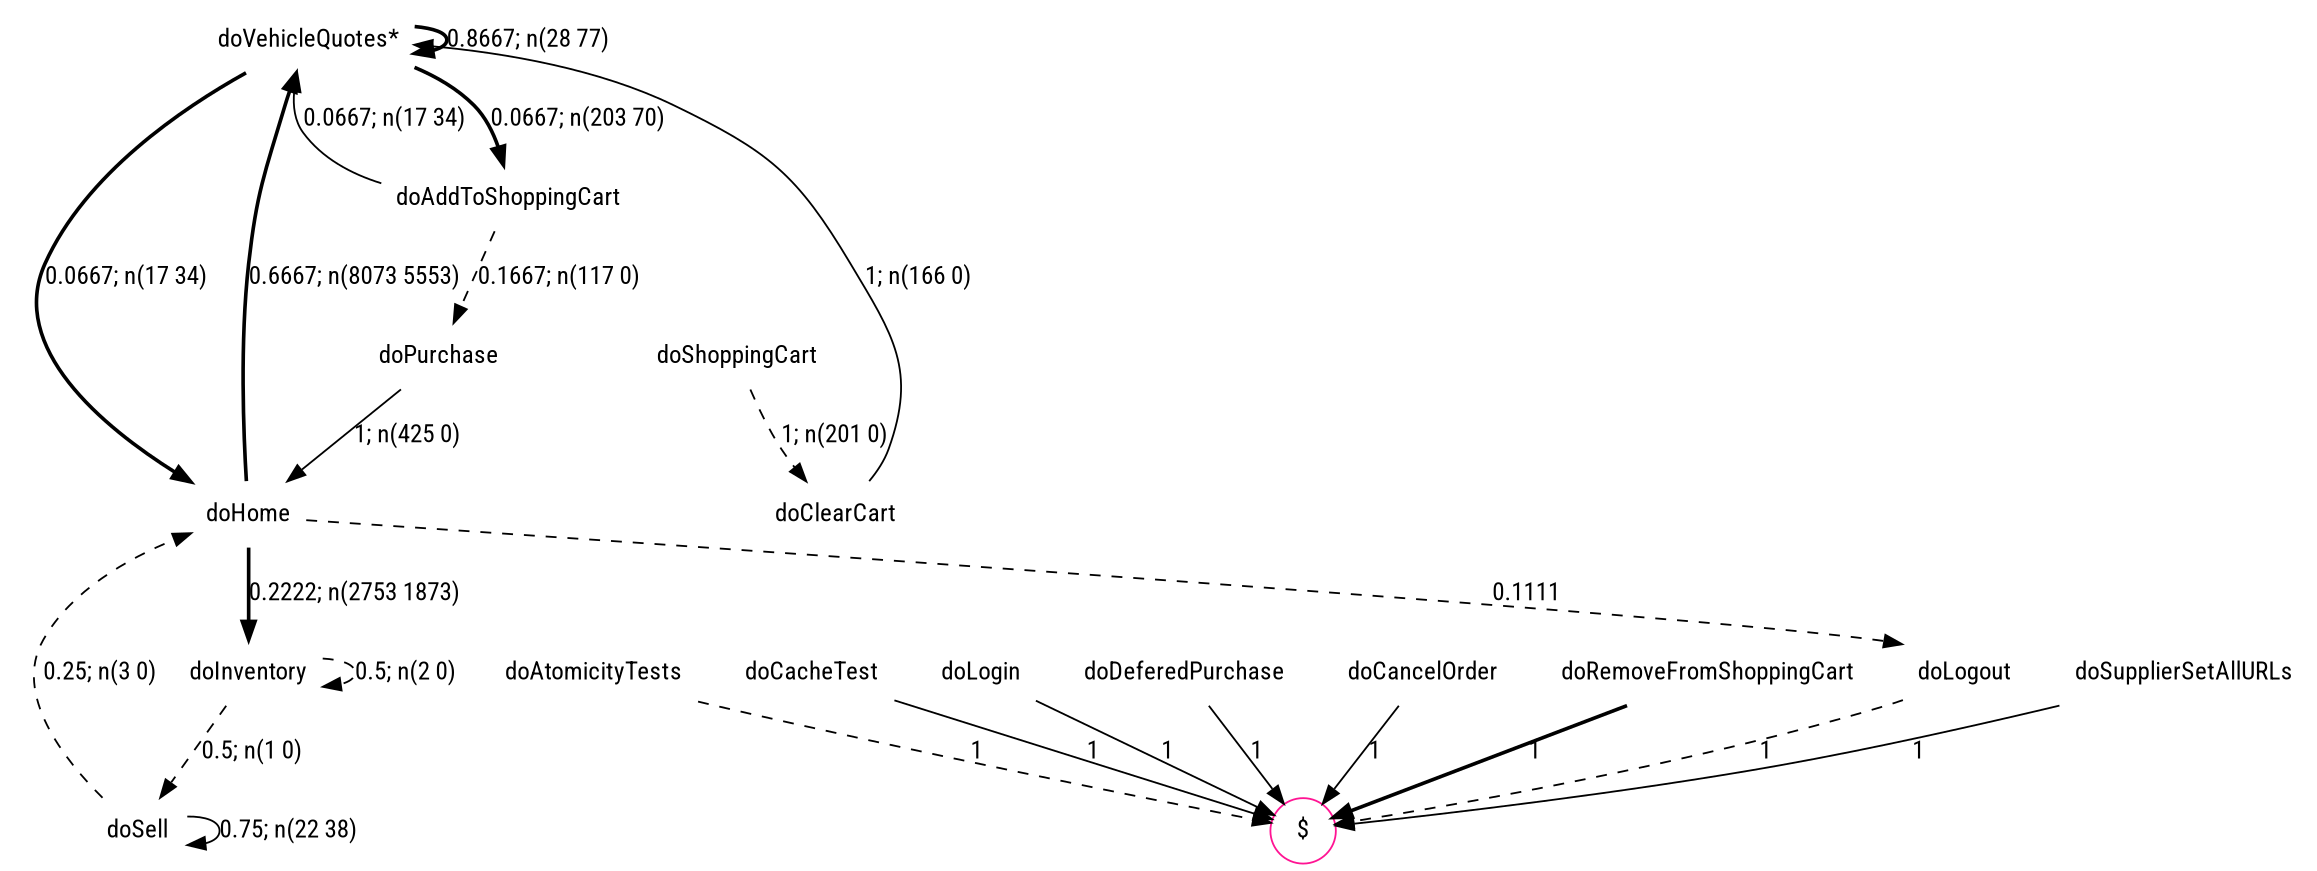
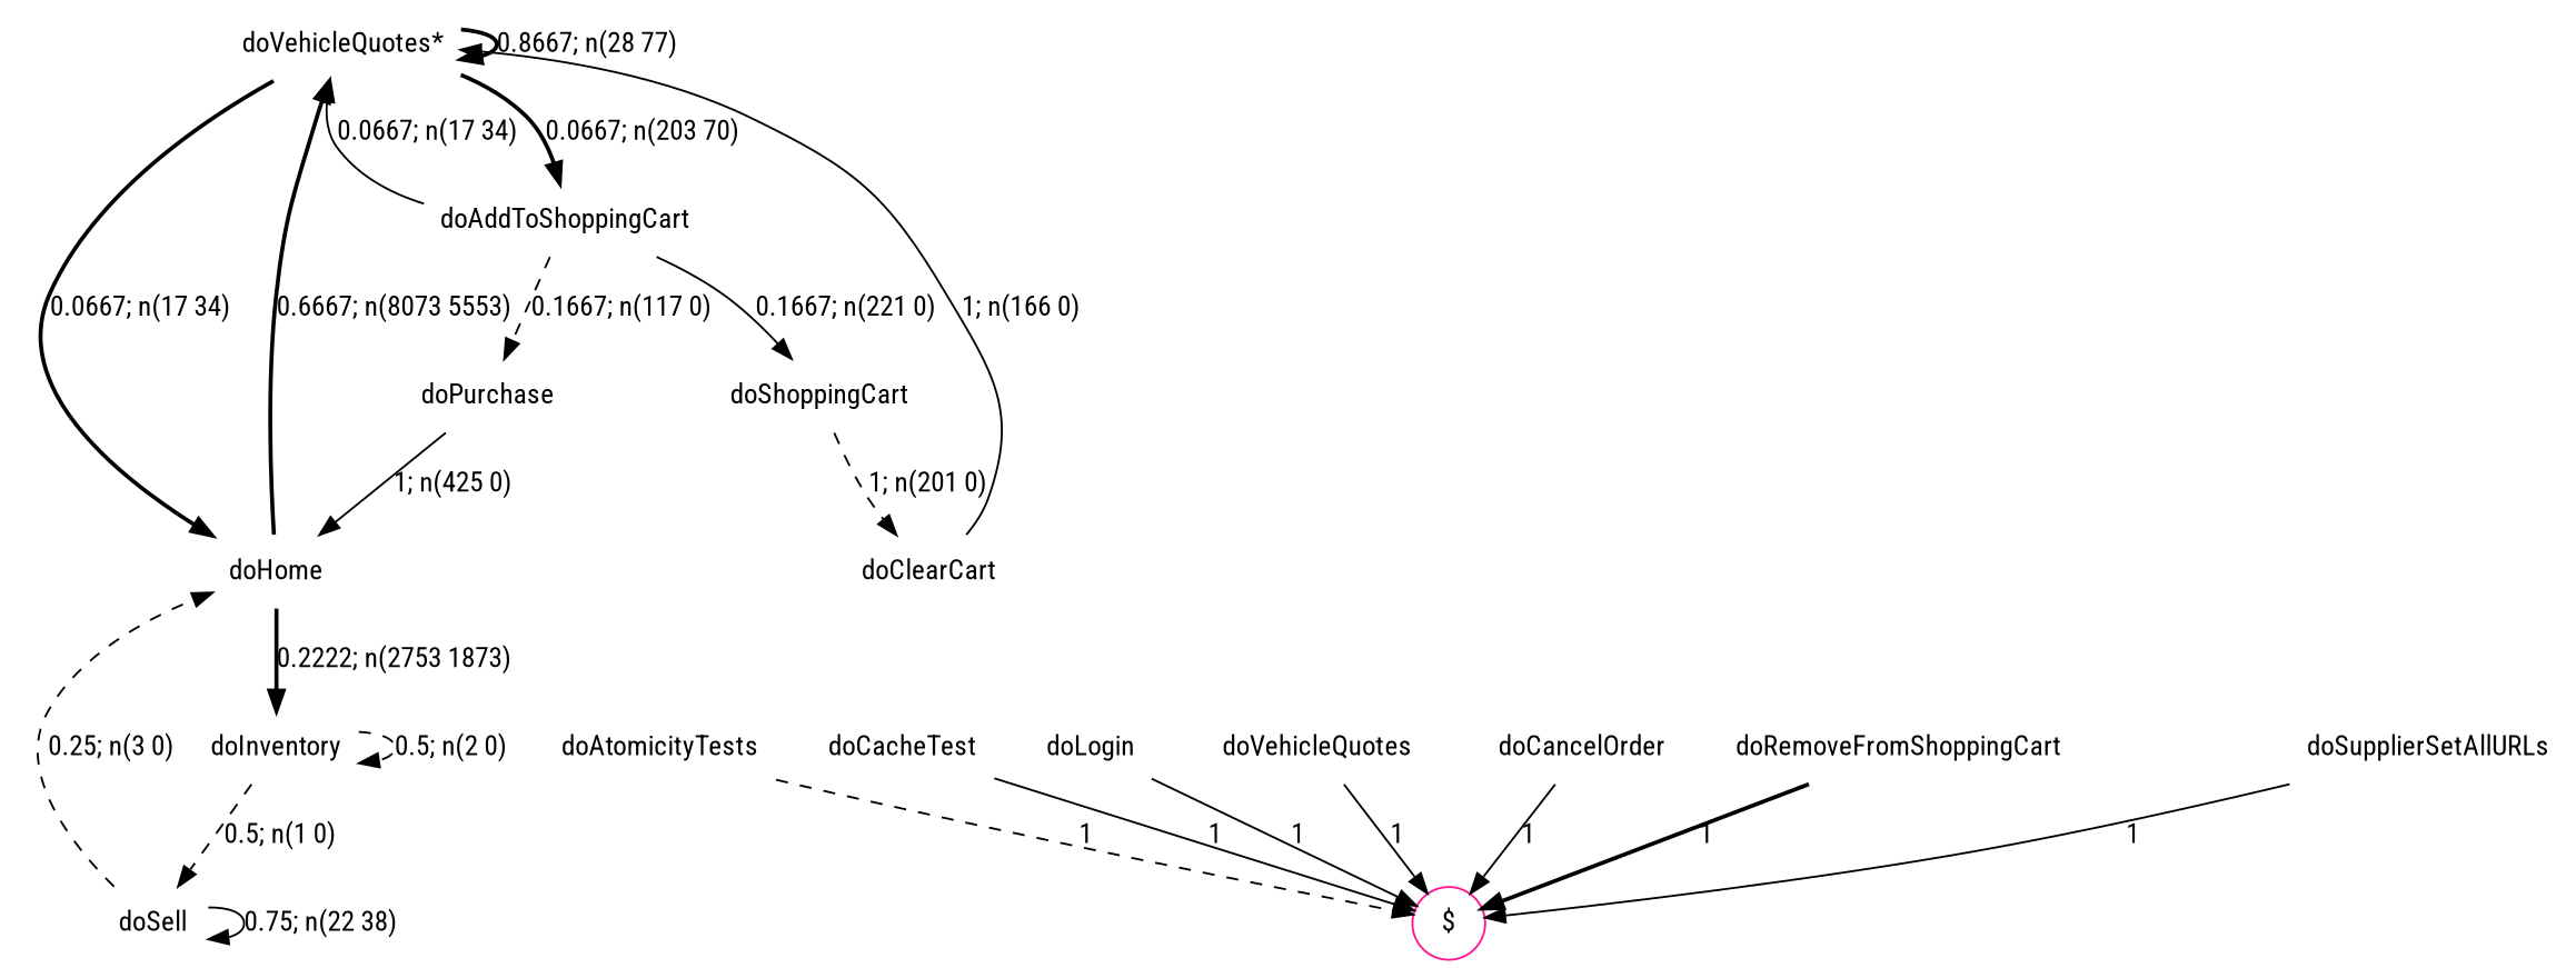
  digraph {
    fontname="Roboto Condensed"
    node [color=black fontname="Roboto Condensed" shape=none]
    edge [fontname="Roboto Condensed" style=solid]
    n1 [label="doVehicleQuotes*"]
    n2 [color=deeppink label=doAddToShoppingCart]
    n3 [label=doHome]
    n4 [label=doShoppingCart]
    n5 [color=deeppink label=doPurchase]
    n6 [color=deeppink label=doInventory]
-   n7 [color=deeppink label=doLogout]
    n8 [color=deeppink label=doSupplierSetAllURLs]
    "$" [color=deeppink shape=circle]
    n10 [label=doAtomicityTests]
    n11 [color=deeppink label=doCacheTest]
    n12 [label=doLogin]
    n13 [label=doClearCart]
-   n14 [label=doDeferedPurchase]
+   n14 [label=doVehicleQuotes]
    n15 [color=deeppink label=doSell]
    n16 [label=doCancelOrder]
    n17 [label=doRemoveFromShoppingCart]
    n1 -> n1 [label="0.8667; n(28 77)" style=bold]
    n1 -> n2 [label="0.0667; n(203 70)" style=bold]
    n1 -> n3 [label="0.0667; n(17 34)" style=bold]
    n2 -> n1 [label="0.0667; n(17 34)"]
+   n2 -> n4 [label="0.1667; n(221 0)"]
    n2 -> n5 [label="0.1667; n(117 0)" style=dashed]
    n3 -> n1 [label="0.6667; n(8073 5553)" style=bold]
    n3 -> n6 [label="0.2222; n(2753 1873)" style=bold]
-   n3 -> n7 [label=0.1111 style=dashed]
    n4 -> n13 [label="1; n(201 0)" style=dashed]
    n5 -> n3 [label="1; n(425 0)"]
    n6 -> n6 [label="0.5; n(2 0)" style=dashed]
    n6 -> n15 [label="0.5; n(1 0)" style=dashed]
-   n7 -> "$" [label=1 style=dashed]
    n8 -> "$" [label=1]
    n10 -> "$" [label=1 style=dashed]
    n11 -> "$" [label=1]
    n12 -> "$" [label=1]
    n13 -> n1 [label="1; n(166 0)"]
    n14 -> "$" [label=1]
    n15 -> n3 [label="0.25; n(3 0)" style=dashed]
    n15 -> n15 [label="0.75; n(22 38)"]
    n16 -> "$" [label=1]
    n17 -> "$" [label=1 style=bold]
  }
